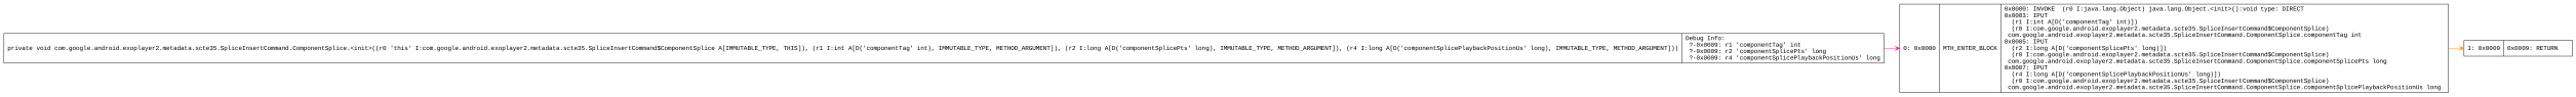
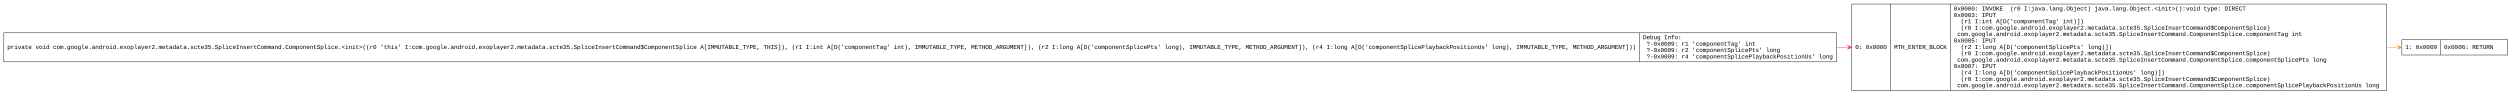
  digraph {
    rankdir=LR
    fontname="Liberation Mono"
    node [shape=record fontname="Liberation Mono"]
    edge [arrowhead=vee fontname="Liberation Mono"]
    n1 [label="{0\:\ 0x0000|MTH_ENTER_BLOCK\l|0x0000: INVOKE  (r0 I:java.lang.Object) java.lang.Object.\<init\>():void type: DIRECT \l0x0003: IPUT  \l  (r1 I:int A[D('componentTag' int)])\l  (r0 I:com.google.android.exoplayer2.metadata.scte35.SpliceInsertCommand$ComponentSplice)\l com.google.android.exoplayer2.metadata.scte35.SpliceInsertCommand.ComponentSplice.componentTag int \l0x0005: IPUT  \l  (r2 I:long A[D('componentSplicePts' long)])\l  (r0 I:com.google.android.exoplayer2.metadata.scte35.SpliceInsertCommand$ComponentSplice)\l com.google.android.exoplayer2.metadata.scte35.SpliceInsertCommand.ComponentSplice.componentSplicePts long \l0x0007: IPUT  \l  (r4 I:long A[D('componentSplicePlaybackPositionUs' long)])\l  (r0 I:com.google.android.exoplayer2.metadata.scte35.SpliceInsertCommand$ComponentSplice)\l com.google.android.exoplayer2.metadata.scte35.SpliceInsertCommand.ComponentSplice.componentSplicePlaybackPositionUs long \l}"]
-   n2 [label="{1\:\ 0x0009|0x0009: RETURN   \l}"]
+   n2 [label="{1\:\ 0x0009|0x0006: RETURN   \l}"]
    n3 [label="{private void com.google.android.exoplayer2.metadata.scte35.SpliceInsertCommand.ComponentSplice.\<init\>((r0 'this' I:com.google.android.exoplayer2.metadata.scte35.SpliceInsertCommand$ComponentSplice A[IMMUTABLE_TYPE, THIS]), (r1 I:int A[D('componentTag' int), IMMUTABLE_TYPE, METHOD_ARGUMENT]), (r2 I:long A[D('componentSplicePts' long), IMMUTABLE_TYPE, METHOD_ARGUMENT]), (r4 I:long A[D('componentSplicePlaybackPositionUs' long), IMMUTABLE_TYPE, METHOD_ARGUMENT]))  | Debug Info:\l  ?\-0x0009: r1 'componentTag' int\l  ?\-0x0009: r2 'componentSplicePts' long\l  ?\-0x0009: r4 'componentSplicePlaybackPositionUs' long\l}"]
    n1 -> n2 [color=darkorange]
    n3 -> n1 [color=deeppink]
  }
